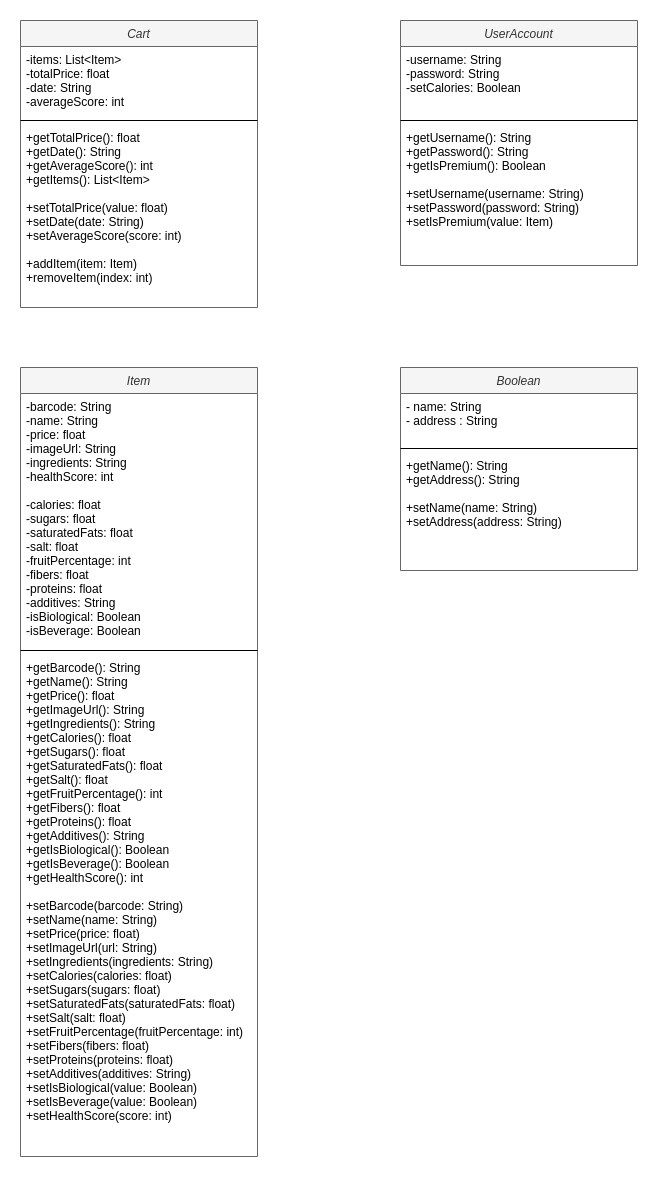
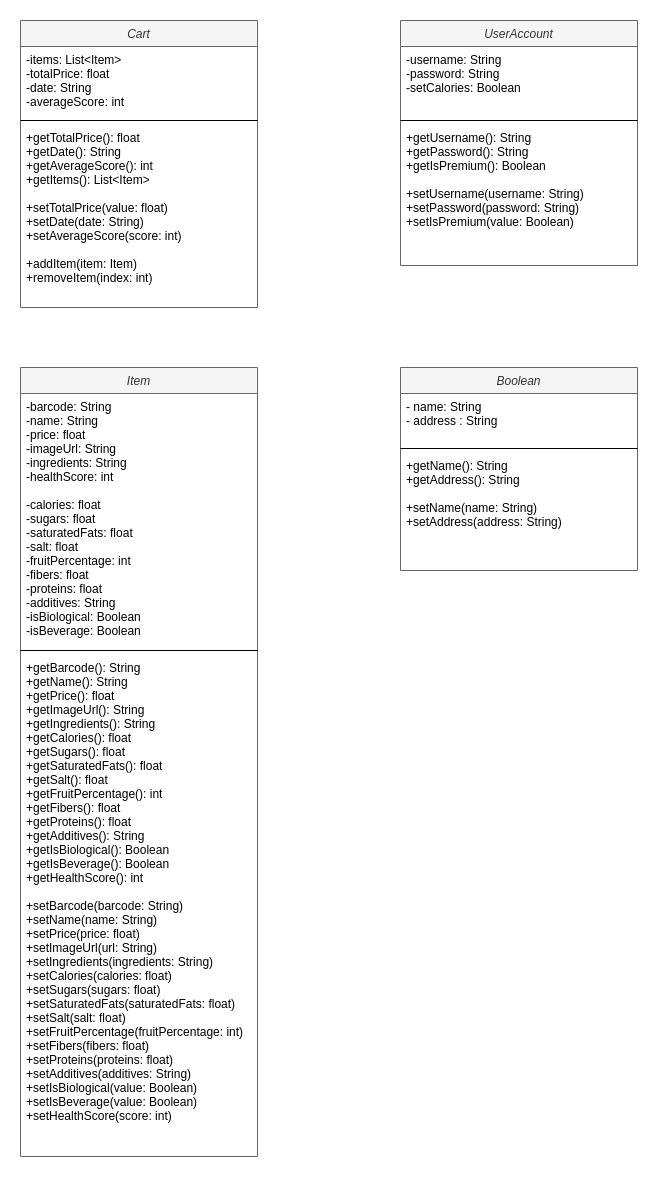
  <mxCell id="0" />
  <mxCell id="1" parent="0" />
  <mxCell id="2" value="UserAccount" style="swimlane;fontStyle=2;align=center;verticalAlign=top;childLayout=stackLayout;horizontal=1;startSize=26;horizontalStack=0;resizeParent=1;resizeLast=0;collapsible=1;marginBottom=0;rounded=0;shadow=0;strokeWidth=1;fillColor=#f5f5f5;fontColor=#333333;strokeColor=#666666;" parent="1" vertex="1"><mxGeometry x="400" y="20" width="237" height="245" as="geometry"><mxRectangle x="554" y="220" width="160" height="26" as="alternateBounds" /></mxGeometry></mxCell>
  <mxCell id="3" value="-username: String&#10;-password: String&#10;-setCalories: Boolean&#10;" style="text;align=left;verticalAlign=top;spacingLeft=4;spacingRight=4;overflow=hidden;rotatable=0;points=[[0,0.5],[1,0.5]];portConstraint=eastwest;" parent="2" vertex="1"><mxGeometry y="26" width="237" height="70" as="geometry" /></mxCell>
  <mxCell id="4" value="" style="line;html=1;strokeWidth=1;align=left;verticalAlign=middle;spacingTop=-1;spacingLeft=3;spacingRight=3;rotatable=0;labelPosition=right;points=[];portConstraint=eastwest;" parent="2" vertex="1"><mxGeometry y="96" width="237" height="8" as="geometry" /></mxCell>
- <mxCell id="5" value="+getUsername(): String&#10;+getPassword(): String&#10;+getIsPremium(): Boolean&#10;&#10;+setUsername(username: String)&#10;+setPassword(password: String)&#10;+setIsPremium(value: Item)&#10;" style="text;align=left;verticalAlign=top;spacingLeft=4;spacingRight=4;overflow=hidden;rotatable=0;points=[[0,0.5],[1,0.5]];portConstraint=eastwest;" parent="2" vertex="1"><mxGeometry y="104" width="237" height="118" as="geometry" /></mxCell>
+ <mxCell id="5" value="+getUsername(): String&#10;+getPassword(): String&#10;+getIsPremium(): Boolean&#10;&#10;+setUsername(username: String)&#10;+setPassword(password: String)&#10;+setIsPremium(value: Boolean)&#10;" style="text;align=left;verticalAlign=top;spacingLeft=4;spacingRight=4;overflow=hidden;rotatable=0;points=[[0,0.5],[1,0.5]];portConstraint=eastwest;" parent="2" vertex="1"><mxGeometry y="104" width="237" height="118" as="geometry" /></mxCell>
  <mxCell id="6" value="Boolean" style="swimlane;fontStyle=2;align=center;verticalAlign=top;childLayout=stackLayout;horizontal=1;startSize=26;horizontalStack=0;resizeParent=1;resizeLast=0;collapsible=1;marginBottom=0;rounded=0;shadow=0;strokeWidth=1;fillColor=#f5f5f5;fontColor=#333333;strokeColor=#666666;" vertex="1" parent="1"><mxGeometry x="400" y="367" width="237" height="203" as="geometry"><mxRectangle x="554" y="220" width="160" height="26" as="alternateBounds" /></mxGeometry></mxCell>
  <mxCell id="7" value="- name: String&#10;- address : String" style="text;align=left;verticalAlign=top;spacingLeft=4;spacingRight=4;overflow=hidden;rotatable=0;points=[[0,0.5],[1,0.5]];portConstraint=eastwest;" vertex="1" parent="6"><mxGeometry y="26" width="237" height="51" as="geometry" /></mxCell>
  <mxCell id="8" value="" style="line;html=1;strokeWidth=1;align=left;verticalAlign=middle;spacingTop=-1;spacingLeft=3;spacingRight=3;rotatable=0;labelPosition=right;points=[];portConstraint=eastwest;" vertex="1" parent="6"><mxGeometry y="77" width="237" height="8" as="geometry" /></mxCell>
  <mxCell id="9" value="+getName(): String&#10;+getAddress(): String&#10;&#10;+setName(name: String)&#10;+setAddress(address: String)&#10;" style="text;align=left;verticalAlign=top;spacingLeft=4;spacingRight=4;overflow=hidden;rotatable=0;points=[[0,0.5],[1,0.5]];portConstraint=eastwest;" vertex="1" parent="6"><mxGeometry y="85" width="237" height="118" as="geometry" /></mxCell>
  <mxCell id="10" value="Item" style="swimlane;fontStyle=2;align=center;verticalAlign=top;childLayout=stackLayout;horizontal=1;startSize=26;horizontalStack=0;resizeParent=1;resizeLast=0;collapsible=1;marginBottom=0;rounded=0;shadow=0;strokeWidth=1;fillColor=#f5f5f5;fontColor=#333333;strokeColor=#666666;" vertex="1" parent="1"><mxGeometry x="20" y="367" width="237" height="789" as="geometry"><mxRectangle x="554" y="220" width="160" height="26" as="alternateBounds" /></mxGeometry></mxCell>
  <mxCell id="11" value="-barcode: String&#10;-name: String&#10;-price: float&#10;-imageUrl: String&#10;-ingredients: String&#10;-healthScore: int&#10;&#10;-calories: float&#10;-sugars: float&#10;-saturatedFats: float&#10;-salt: float&#10;-fruitPercentage: int&#10;-fibers: float&#10;-proteins: float&#10;-additives: String&#10;-isBiological: Boolean&#10;-isBeverage: Boolean&#10;" style="text;align=left;verticalAlign=top;spacingLeft=4;spacingRight=4;overflow=hidden;rotatable=0;points=[[0,0.5],[1,0.5]];portConstraint=eastwest;" vertex="1" parent="10"><mxGeometry y="26" width="237" height="253" as="geometry" /></mxCell>
  <mxCell id="12" value="" style="line;html=1;strokeWidth=1;align=left;verticalAlign=middle;spacingTop=-1;spacingLeft=3;spacingRight=3;rotatable=0;labelPosition=right;points=[];portConstraint=eastwest;" vertex="1" parent="10"><mxGeometry y="279" width="237" height="8" as="geometry" /></mxCell>
  <mxCell id="13" value="+getBarcode(): String&#10;+getName(): String&#10;+getPrice(): float&#10;+getImageUrl(): String&#10;+getIngredients(): String&#10;+getCalories(): float&#10;+getSugars(): float&#10;+getSaturatedFats(): float&#10;+getSalt(): float&#10;+getFruitPercentage(): int&#10;+getFibers(): float&#10;+getProteins(): float&#10;+getAdditives(): String&#10;+getIsBiological(): Boolean&#10;+getIsBeverage(): Boolean&#10;+getHealthScore(): int&#10;&#10;+setBarcode(barcode: String)&#10;+setName(name: String)&#10;+setPrice(price: float)&#10;+setImageUrl(url: String)&#10;+setIngredients(ingredients: String)&#10;+setCalories(calories: float)&#10;+setSugars(sugars: float)&#10;+setSaturatedFats(saturatedFats: float)&#10;+setSalt(salt: float)&#10;+setFruitPercentage(fruitPercentage: int)&#10;+setFibers(fibers: float)&#10;+setProteins(proteins: float)&#10;+setAdditives(additives: String)&#10;+setIsBiological(value: Boolean)&#10;+setIsBeverage(value: Boolean)&#10;+setHealthScore(score: int)&#10; " style="text;align=left;verticalAlign=top;spacingLeft=4;spacingRight=4;overflow=hidden;rotatable=0;points=[[0,0.5],[1,0.5]];portConstraint=eastwest;" vertex="1" parent="10"><mxGeometry y="287" width="237" height="484" as="geometry" /></mxCell>
  <mxCell id="14" value="Cart" style="swimlane;fontStyle=2;align=center;verticalAlign=top;childLayout=stackLayout;horizontal=1;startSize=26;horizontalStack=0;resizeParent=1;resizeLast=0;collapsible=1;marginBottom=0;rounded=0;shadow=0;strokeWidth=1;fillColor=#f5f5f5;fontColor=#333333;strokeColor=#666666;" vertex="1" parent="1"><mxGeometry x="20" y="20" width="237" height="287" as="geometry"><mxRectangle x="554" y="220" width="160" height="26" as="alternateBounds" /></mxGeometry></mxCell>
  <mxCell id="15" value="-items: List&lt;Item&gt;&#10;-totalPrice: float&#10;-date: String&#10;-averageScore: int&#10;" style="text;align=left;verticalAlign=top;spacingLeft=4;spacingRight=4;overflow=hidden;rotatable=0;points=[[0,0.5],[1,0.5]];portConstraint=eastwest;" vertex="1" parent="14"><mxGeometry y="26" width="237" height="70" as="geometry" /></mxCell>
  <mxCell id="16" value="" style="line;html=1;strokeWidth=1;align=left;verticalAlign=middle;spacingTop=-1;spacingLeft=3;spacingRight=3;rotatable=0;labelPosition=right;points=[];portConstraint=eastwest;" vertex="1" parent="14"><mxGeometry y="96" width="237" height="8" as="geometry" /></mxCell>
  <mxCell id="17" value="+getTotalPrice(): float&#10;+getDate(): String&#10;+getAverageScore(): int&#10;+getItems(): List&lt;Item&gt;&#10;&#10;+setTotalPrice(value: float)&#10;+setDate(date: String)&#10;+setAverageScore(score: int)&#10;&#10;+addItem(item: Item)&#10;+removeItem(index: int)&#10;" style="text;align=left;verticalAlign=top;spacingLeft=4;spacingRight=4;overflow=hidden;rotatable=0;points=[[0,0.5],[1,0.5]];portConstraint=eastwest;" vertex="1" parent="14"><mxGeometry y="104" width="237" height="183" as="geometry" /></mxCell>
